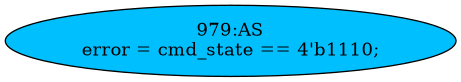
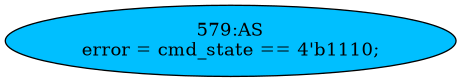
  strict digraph {
-   n1 [ast="<pyverilog.vparser.ast.Assign object at 0x7fe536c9e5d0>" def_var="['error']" fillcolor=deepskyblue label="979:AS\nerror = cmd_state == 4'b1110;" statements="[]" style=filled typ=Assign use_var="['cmd_state']"]
+   n1 [ast="<pyverilog.vparser.ast.Assign object at 0x7fe536c9e5d0>" def_var="['error']" fillcolor=deepskyblue label="579:AS\nerror = cmd_state == 4'b1110;" statements="[]" style=filled typ=Assign use_var="['cmd_state']"]
  }
